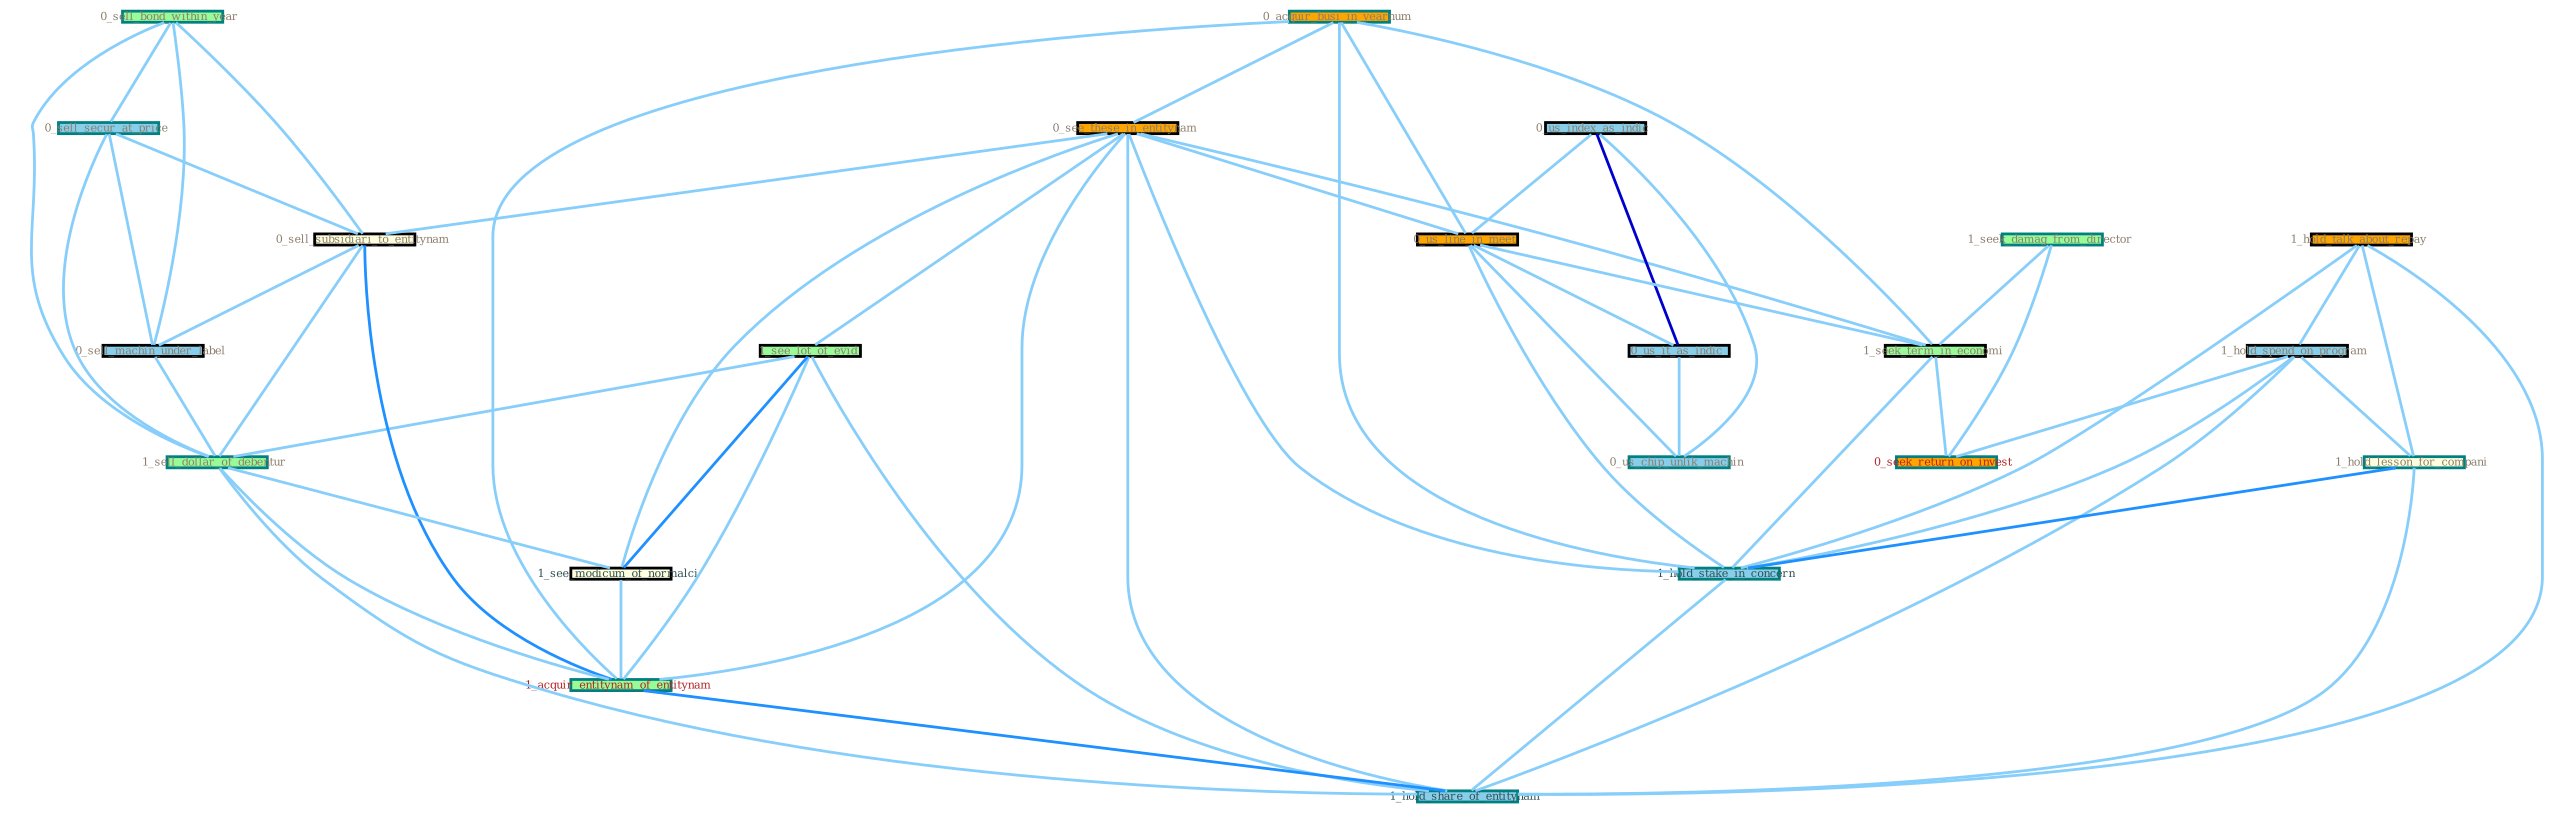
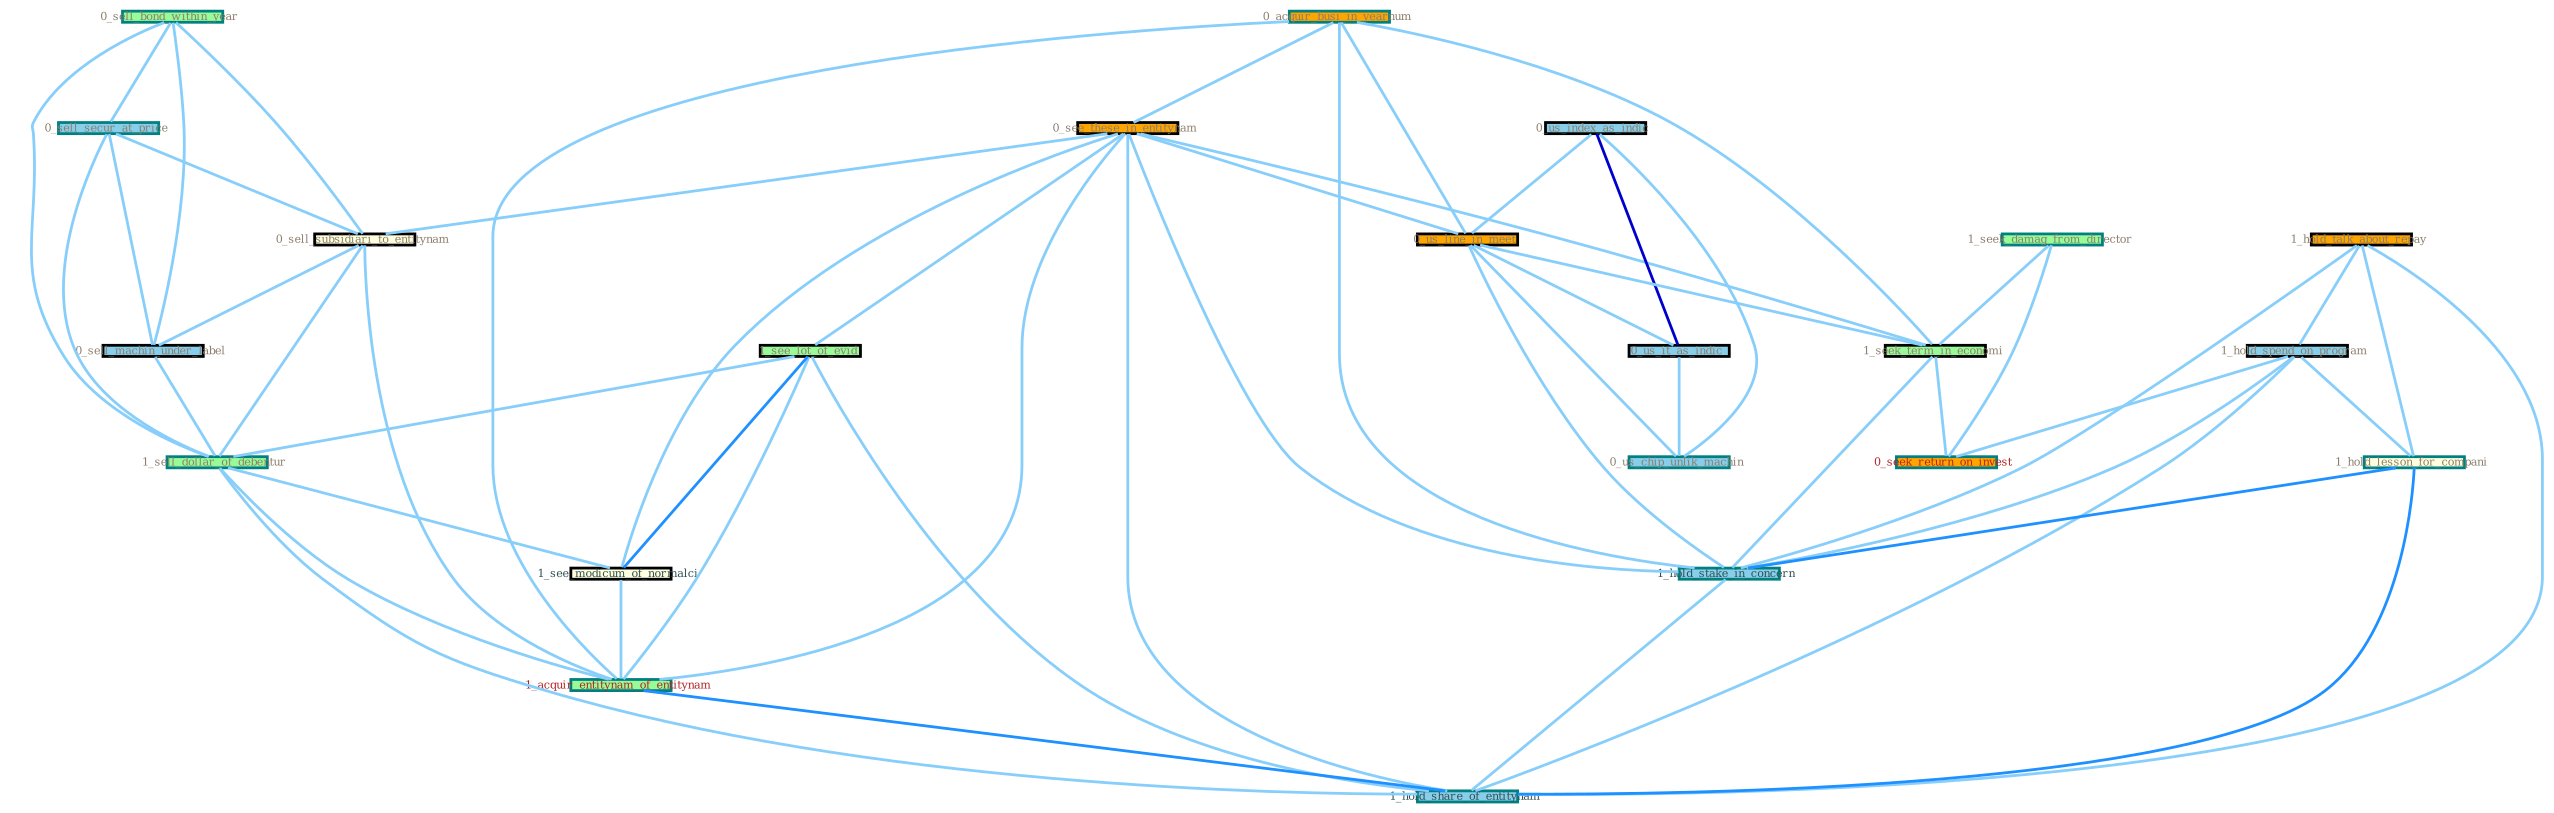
  graph {
    node [color=teal fillcolor=skyblue fixedsize=true fontcolor="#8b7d6b" fontsize=4 shape=polygon style=filled]
    edge [color="#87cefa" w=1]
    "0_acquir_busi_in_yearnum " [fillcolor=orange height=.06 width=.5]
    "0_see_these_in_entitynam " [color=black fillcolor=orange height=.06 width=.5]
    "1_seek_damag_from_director " [fillcolor=palegreen height=.06 width=.5]
    "0_us_index_as_indic " [color=black height=.06 width=.5]
    "0_us_line_in_meet " [color=black fillcolor=orange height=.06 width=.5]
    "1_hold_talk_about_repay " [color=black fillcolor=orange height=.06 width=.5]
    "0_sell_bond_within_year " [fillcolor=palegreen height=.06 width=.5]
    "1_seek_term_in_economi " [color=black fillcolor=palegreen height=.06 width=.5]
    "0_us_it_as_indic " [color=black height=.06 width=.5]
    "1_see_lot_of_evid " [color=black fillcolor=palegreen height=.06 width=.5]
    "1_hold_spend_on_program " [color=black height=.06 width=.5]
    "0_sell_secur_at_price " [height=.06 width=.5]
    "0_sell_subsidiari_to_entitynam " [color=black fillcolor=lightyellow height=.06 width=.5]
    "0_sell_machin_under_label " [color=black height=.06 width=.5]
    "0_us_chip_unlik_machin " [height=.06 width=.5]
    "1_hold_lesson_for_compani " [fillcolor=lightyellow height=.06 width=.5]
    "1_sell_dollar_of_debentur " [fillcolor=palegreen height=.06 width=.5]
    "0_seek_return_on_invest " [fillcolor=orange fontcolor="#b22222" height=.06 width=.5]
    "1_acquir_entitynam_of_entitynam " [fillcolor=palegreen fontcolor="#b22222" height=.06 width=.5]
    "1_hold_stake_in_concern " [fontcolor="#2f4f4f" height=.06 width=.5]
    "1_see_modicum_of_normalci " [color=black fillcolor=lightyellow fontcolor="#2f4f4f" height=.06 width=.5]
    "1_hold_share_of_entitynam " [fontcolor="#2f4f4f" height=.06 width=.5]
    subgraph sub_1 {
      "0_acquir_busi_in_yearnum "
      "0_see_these_in_entitynam "
      "1_seek_damag_from_director "
      "0_us_index_as_indic "
      "0_us_line_in_meet "
      "1_hold_talk_about_repay "
      "0_sell_bond_within_year "
      "1_seek_term_in_economi "
      "0_us_it_as_indic "
      "1_see_lot_of_evid "
      "1_hold_spend_on_program "
      "0_sell_secur_at_price "
      "0_sell_subsidiari_to_entitynam "
      "0_sell_machin_under_label "
      "0_us_chip_unlik_machin "
      "1_hold_lesson_for_compani "
      "1_sell_dollar_of_debentur "
    }
    subgraph sub_2 {
      "0_seek_return_on_invest "
      "1_acquir_entitynam_of_entitynam "
    }
    "0_acquir_busi_in_yearnum " -- "0_see_these_in_entitynam "
    "0_acquir_busi_in_yearnum " -- "0_us_line_in_meet "
    "0_acquir_busi_in_yearnum " -- "1_seek_term_in_economi "
    "0_acquir_busi_in_yearnum " -- "1_acquir_entitynam_of_entitynam "
    "0_acquir_busi_in_yearnum " -- "1_hold_stake_in_concern "
    "0_see_these_in_entitynam " -- "0_us_line_in_meet "
    "0_see_these_in_entitynam " -- "1_seek_term_in_economi "
    "0_see_these_in_entitynam " -- "1_see_lot_of_evid "
    "0_see_these_in_entitynam " -- "0_sell_subsidiari_to_entitynam "
    "0_see_these_in_entitynam " -- "1_acquir_entitynam_of_entitynam "
    "0_see_these_in_entitynam " -- "1_hold_stake_in_concern "
    "0_see_these_in_entitynam " -- "1_see_modicum_of_normalci "
    "0_see_these_in_entitynam " -- "1_hold_share_of_entitynam "
    "1_seek_damag_from_director " -- "1_seek_term_in_economi "
    "1_seek_damag_from_director " -- "0_seek_return_on_invest "
    "0_us_index_as_indic " -- "0_us_line_in_meet "
    "0_us_index_as_indic " -- "0_us_it_as_indic " [color="#0000cd" w=3]
    "0_us_index_as_indic " -- "0_us_chip_unlik_machin "
    "0_us_line_in_meet " -- "1_seek_term_in_economi "
    "0_us_line_in_meet " -- "0_us_it_as_indic "
    "0_us_line_in_meet " -- "0_us_chip_unlik_machin "
    "0_us_line_in_meet " -- "1_hold_stake_in_concern "
    "1_hold_talk_about_repay " -- "1_hold_spend_on_program "
    "1_hold_talk_about_repay " -- "1_hold_lesson_for_compani "
    "1_hold_talk_about_repay " -- "1_hold_stake_in_concern "
    "1_hold_talk_about_repay " -- "1_hold_share_of_entitynam "
    "0_sell_bond_within_year " -- "0_sell_secur_at_price "
    "0_sell_bond_within_year " -- "0_sell_subsidiari_to_entitynam "
    "0_sell_bond_within_year " -- "0_sell_machin_under_label "
    "0_sell_bond_within_year " -- "1_sell_dollar_of_debentur "
    "1_seek_term_in_economi " -- "0_seek_return_on_invest "
    "1_seek_term_in_economi " -- "1_hold_stake_in_concern "
    "0_us_it_as_indic " -- "0_us_chip_unlik_machin "
    "1_see_lot_of_evid " -- "1_sell_dollar_of_debentur "
    "1_see_lot_of_evid " -- "1_acquir_entitynam_of_entitynam "
    "1_see_lot_of_evid " -- "1_see_modicum_of_normalci " [color="#1e90ff" w=2]
    "1_see_lot_of_evid " -- "1_hold_share_of_entitynam "
    "1_hold_spend_on_program " -- "1_hold_lesson_for_compani "
    "1_hold_spend_on_program " -- "0_seek_return_on_invest "
    "1_hold_spend_on_program " -- "1_hold_stake_in_concern "
    "1_hold_spend_on_program " -- "1_hold_share_of_entitynam "
    "0_sell_secur_at_price " -- "0_sell_subsidiari_to_entitynam "
    "0_sell_secur_at_price " -- "0_sell_machin_under_label "
    "0_sell_secur_at_price " -- "1_sell_dollar_of_debentur "
    "0_sell_subsidiari_to_entitynam " -- "0_sell_machin_under_label "
    "0_sell_subsidiari_to_entitynam " -- "1_sell_dollar_of_debentur "
-   "0_sell_subsidiari_to_entitynam " -- "1_acquir_entitynam_of_entitynam " [color="#1e90ff"]
+   "0_sell_subsidiari_to_entitynam " -- "1_acquir_entitynam_of_entitynam "
    "0_sell_machin_under_label " -- "1_sell_dollar_of_debentur "
    "1_hold_lesson_for_compani " -- "1_hold_stake_in_concern " [color="#1e90ff"]
-   "1_hold_lesson_for_compani " -- "1_hold_share_of_entitynam "
+   "1_hold_lesson_for_compani " -- "1_hold_share_of_entitynam " [color="#1e90ff"]
    "1_sell_dollar_of_debentur " -- "1_acquir_entitynam_of_entitynam "
    "1_sell_dollar_of_debentur " -- "1_see_modicum_of_normalci "
    "1_sell_dollar_of_debentur " -- "1_hold_share_of_entitynam "
    "1_acquir_entitynam_of_entitynam " -- "1_hold_share_of_entitynam " [color="#1e90ff" w=2]
    "1_hold_stake_in_concern " -- "1_hold_share_of_entitynam "
    "1_see_modicum_of_normalci " -- "1_acquir_entitynam_of_entitynam "
  }
